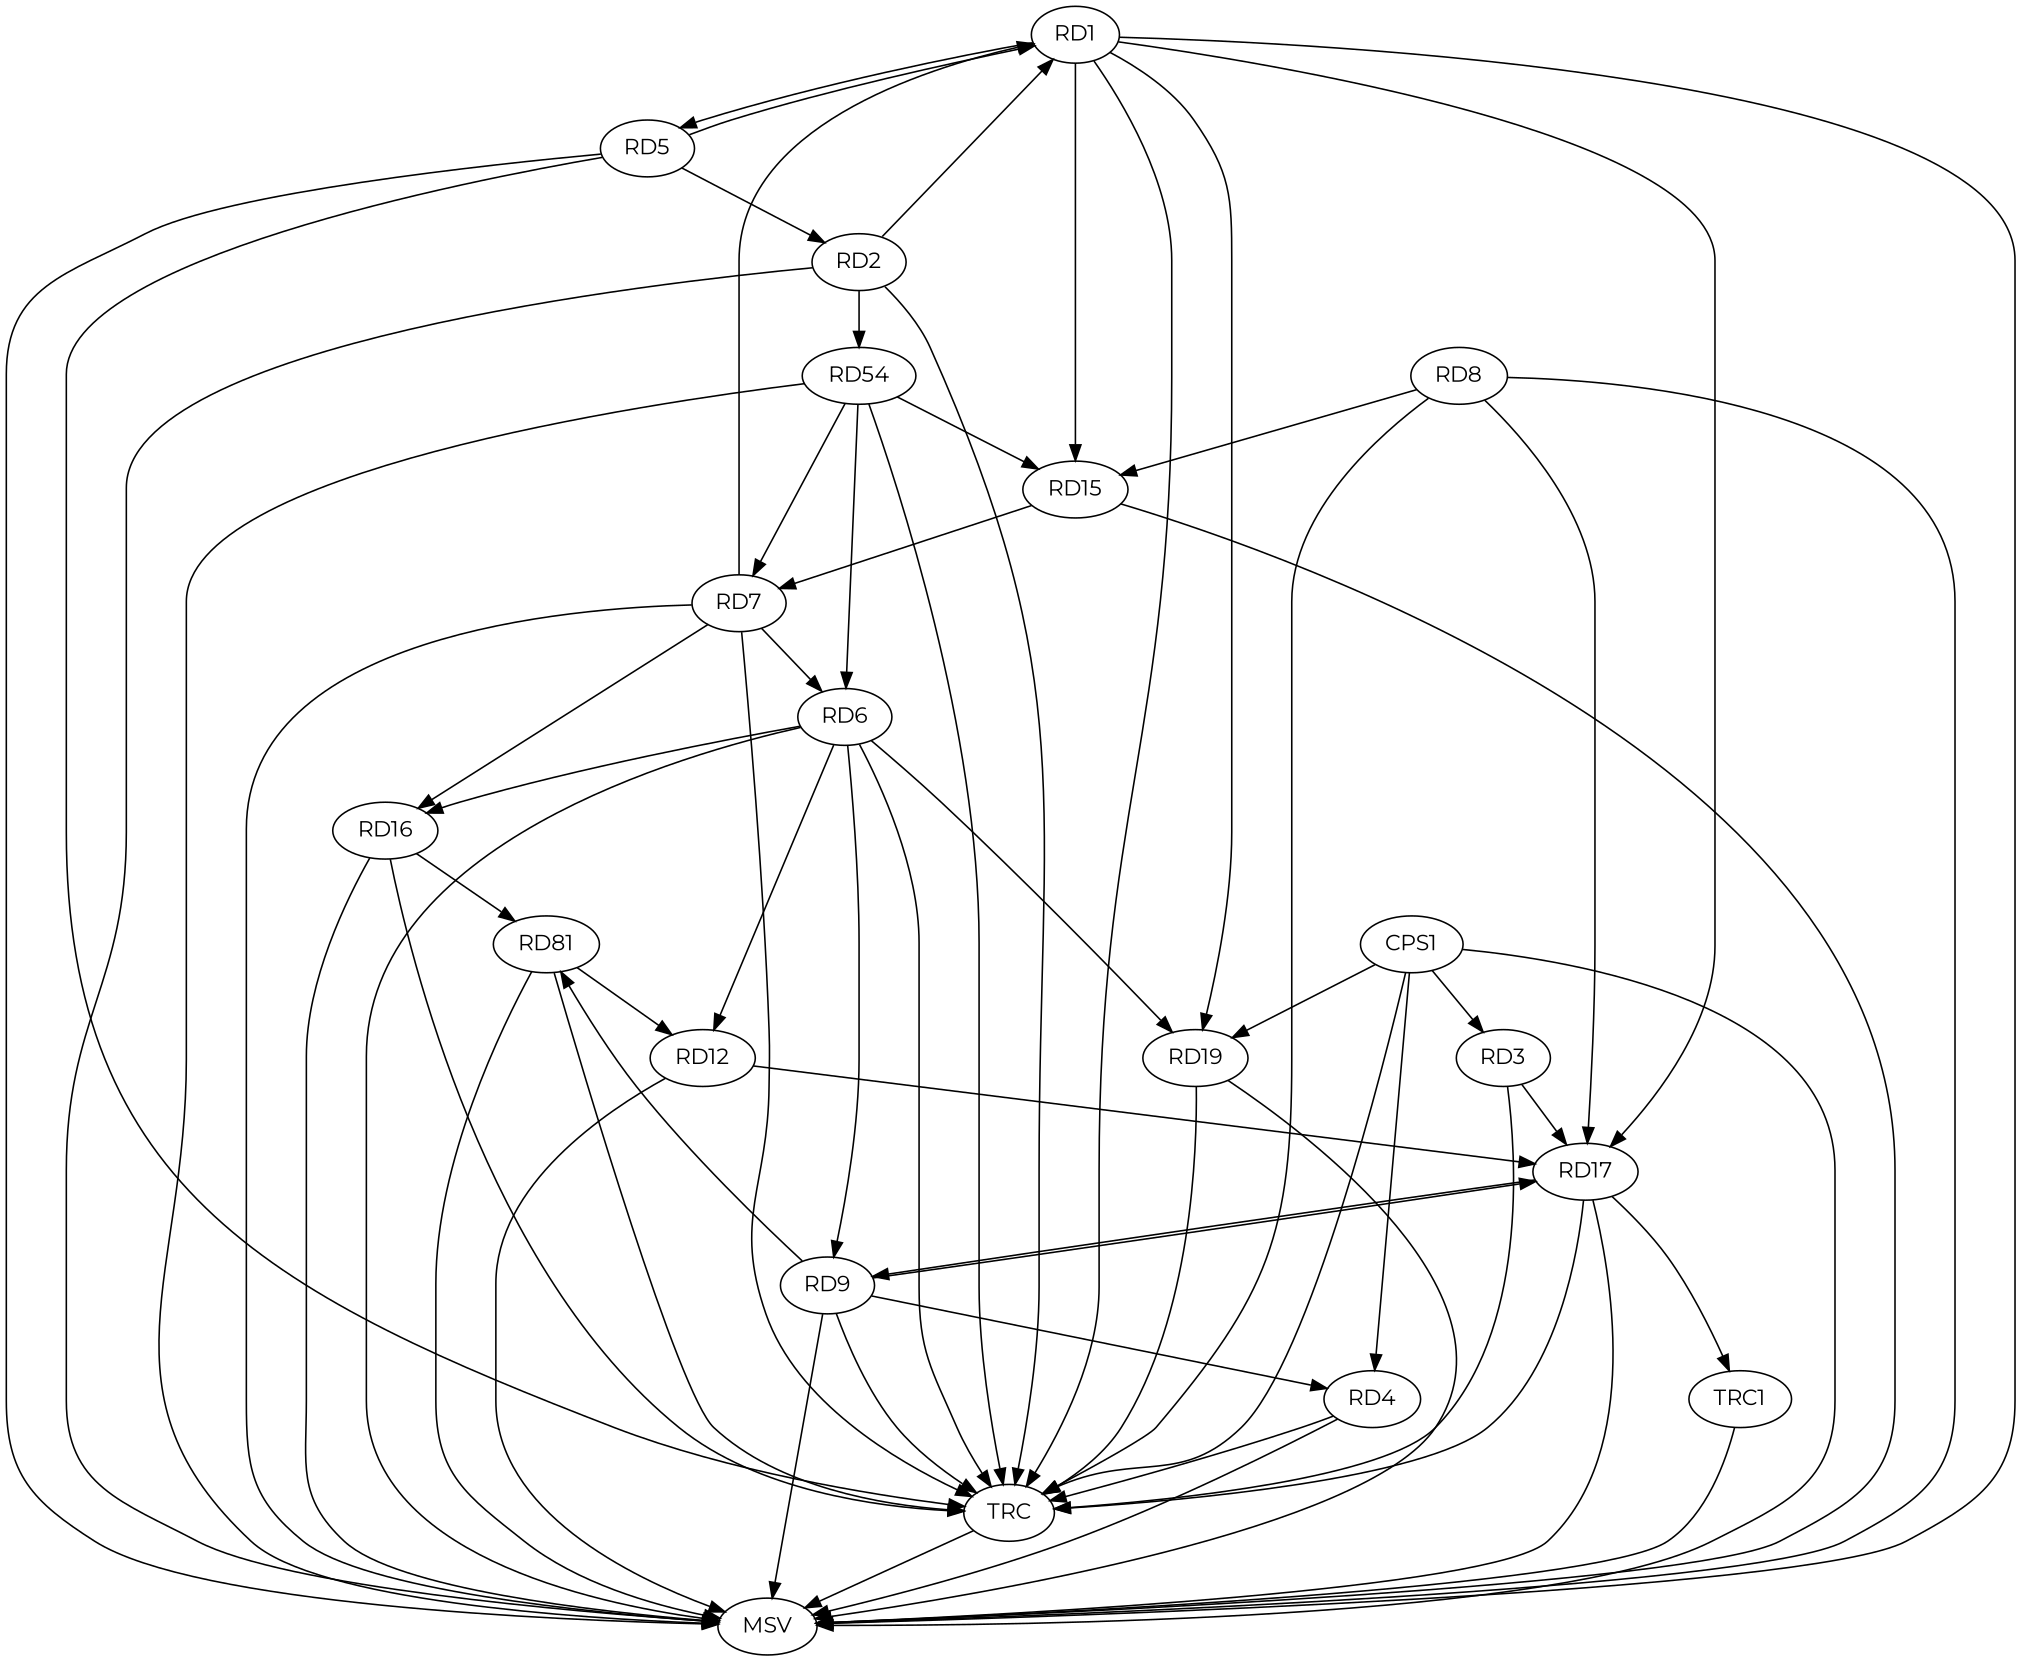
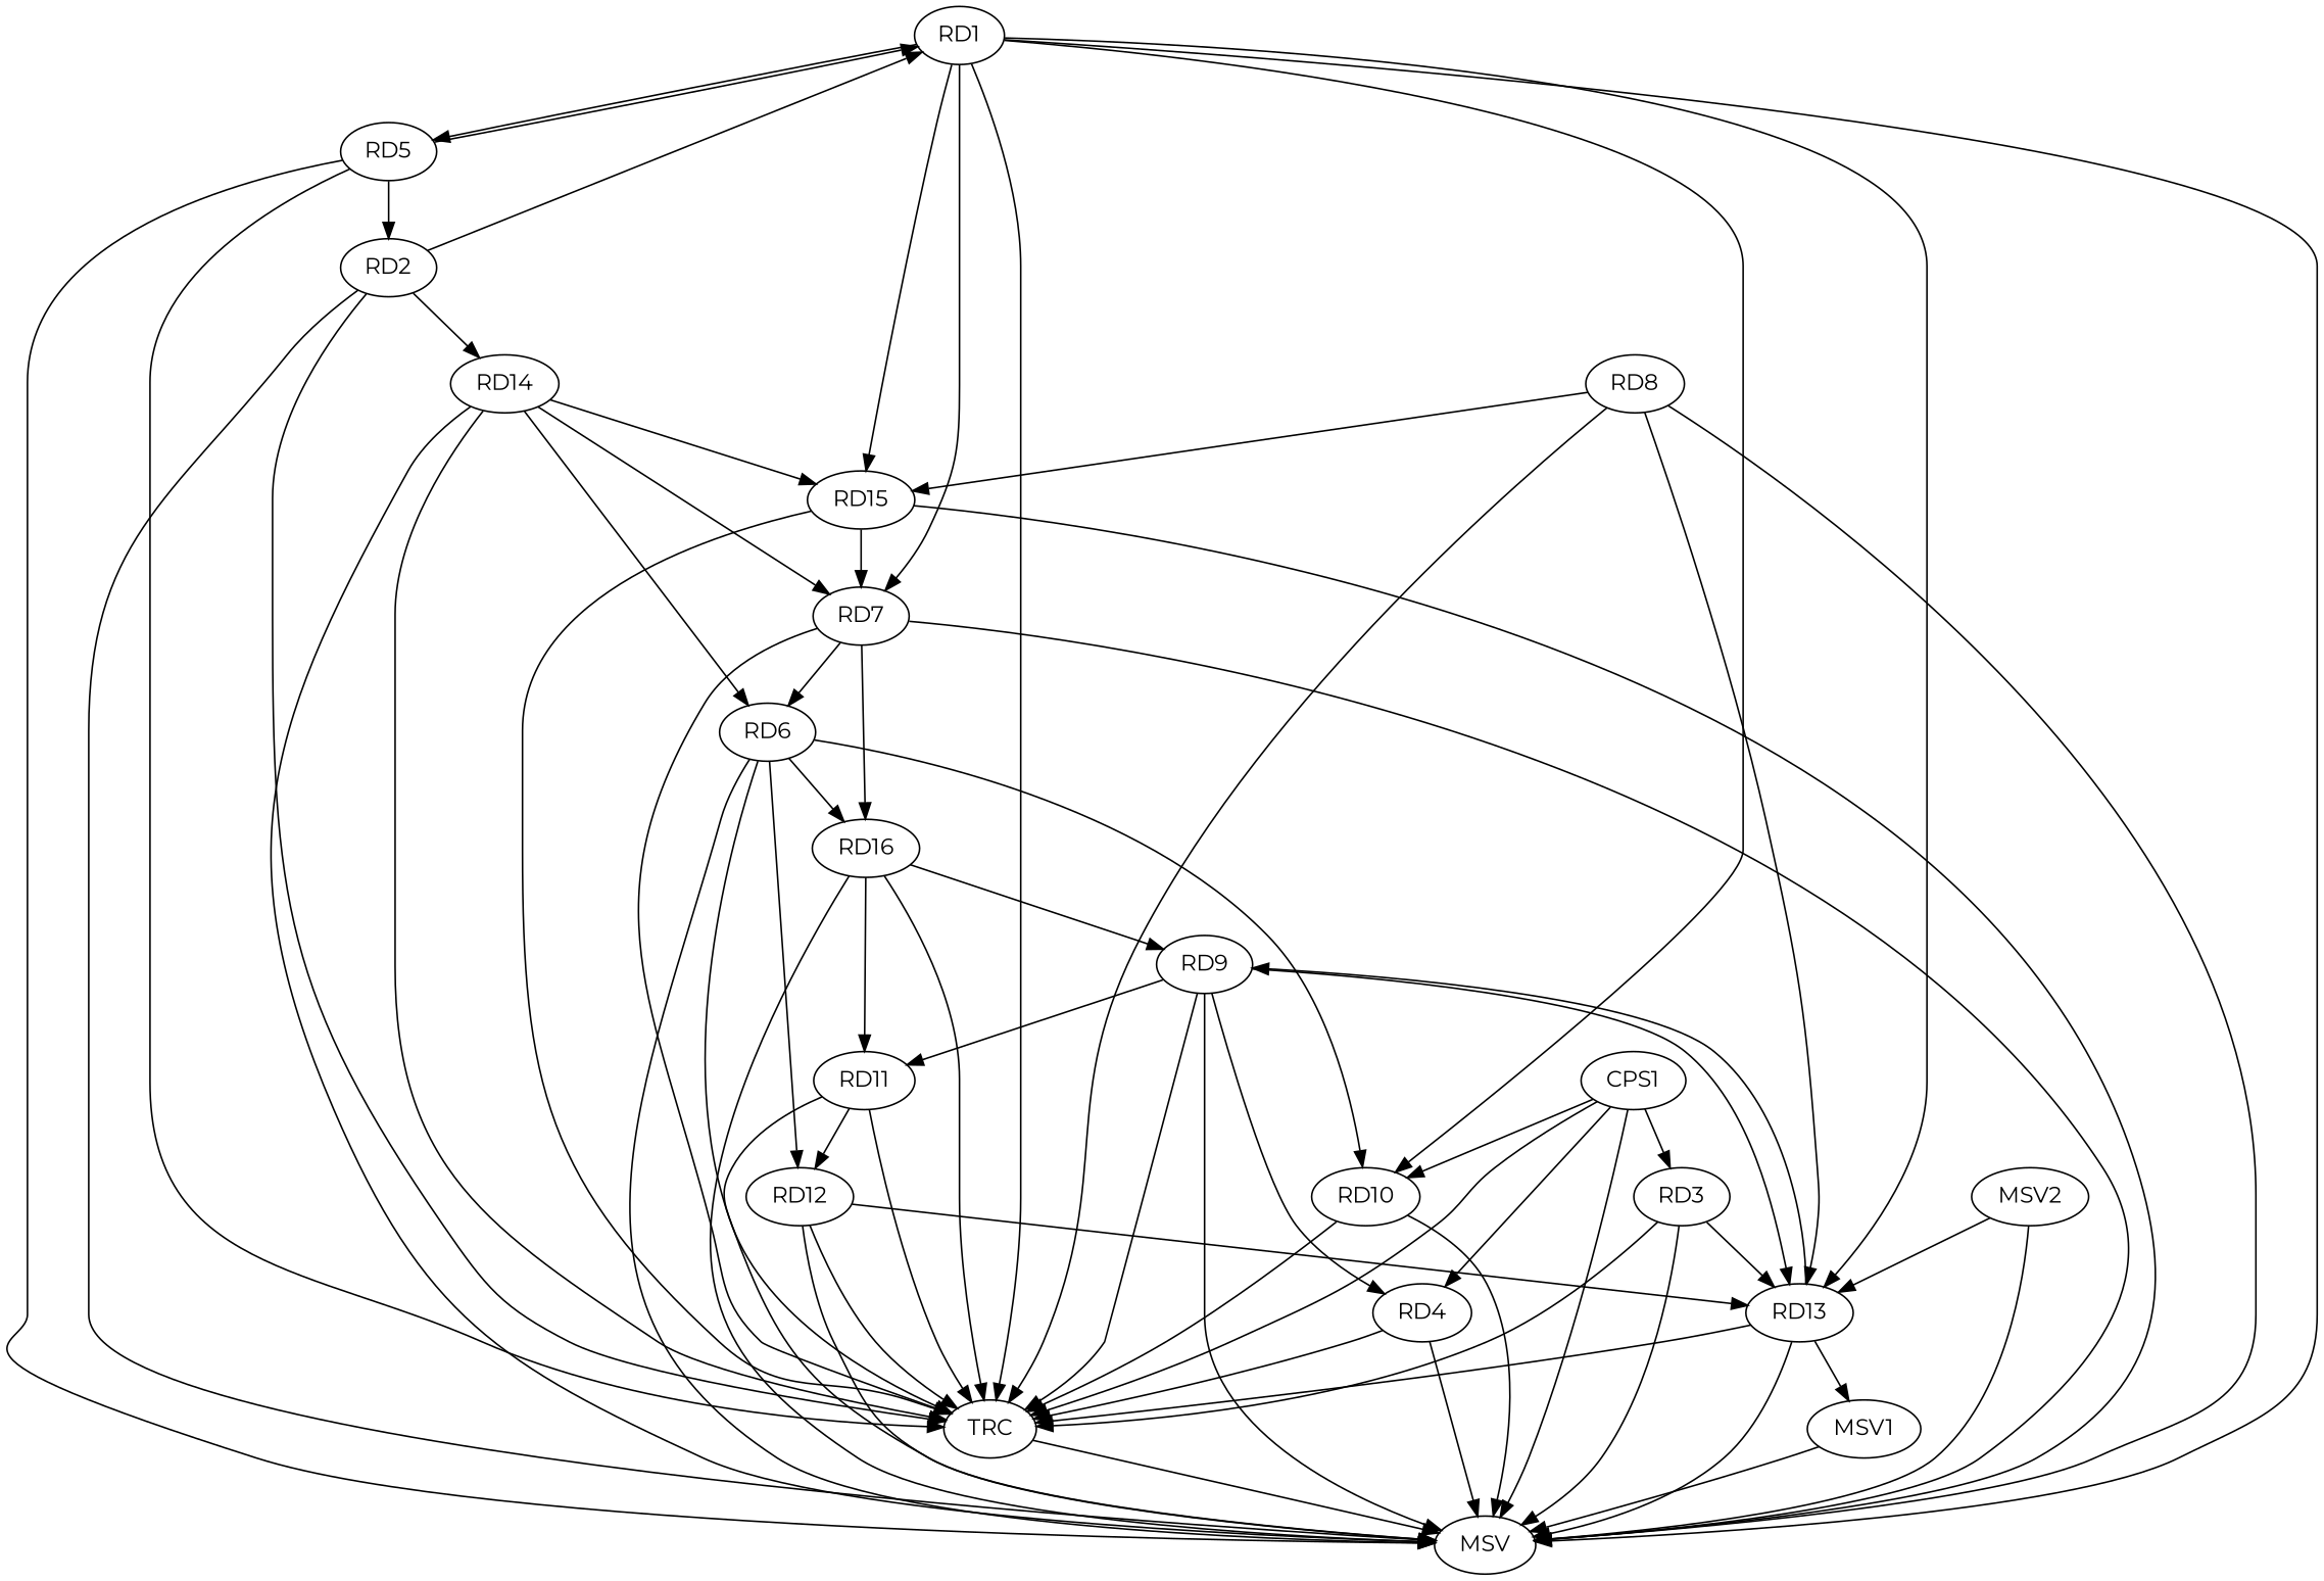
  strict digraph {
    fontname=Montserrat
    node [fontname=Montserrat]
    edge [fontname=Montserrat]
    n1 [label=RD1]
    n2 [label=RD5]
    n3 [label=RD7]
-   n4 [label=RD19]
-   n5 [label=RD17]
+   n4 [label=RD10]
+   n5 [label=RD13]
    n6 [label=RD15]
    n7 [label=MSV]
    n8 [label=TRC]
    n9 [label=RD2]
    n10 [label=RD6]
    n11 [label=RD16]
    n12 [label=RD9]
-   n13 [label=TRC1]
-   n14 [label=RD54]
+   n13 [label=MSV1]
+   n14 [label=RD14]
    n15 [label=RD3]
    n16 [label=RD4]
    n17 [label=RD12]
-   n18 [label=RD81]
+   n18 [label=RD11]
    n19 [label=RD8]
    n20 [label=CPS1]
+   n21 [label=MSV2]
    n1 -> n2
-   n3 -> n1
+   n1 -> n3
    n1 -> n4
    n1 -> n5
    n1 -> n6
    n1 -> n7
    n1 -> n8
    n2 -> n1
    n2 -> n7
    n2 -> n8
    n2 -> n9
    n3 -> n7
    n3 -> n8
    n3 -> n10
    n3 -> n11
    n4 -> n7
    n4 -> n8
    n5 -> n7
    n5 -> n8
    n5 -> n12
    n5 -> n13
    n6 -> n3
    n6 -> n7
+   n6 -> n8
    n8 -> n7
    n9 -> n1
    n9 -> n7
    n9 -> n8
    n9 -> n14
    n10 -> n4
    n10 -> n7
    n10 -> n8
    n10 -> n11
-   n10 -> n12
+   n11 -> n12
    n10 -> n17
    n11 -> n7
    n11 -> n8
    n11 -> n18
    n12 -> n5
    n12 -> n7
    n12 -> n8
    n12 -> n16
    n12 -> n18
    n13 -> n7
    n14 -> n3
    n14 -> n6
    n14 -> n7
    n14 -> n8
    n14 -> n10
    n15 -> n5
+   n15 -> n7
    n15 -> n8
    n16 -> n7
    n16 -> n8
    n17 -> n5
    n17 -> n7
+   n17 -> n8
    n18 -> n7
    n18 -> n8
    n18 -> n17
    n19 -> n5
    n19 -> n6
    n19 -> n7
    n19 -> n8
    n20 -> n4
    n20 -> n7
    n20 -> n8
    n20 -> n15
    n20 -> n16
+   n21 -> n5
+   n21 -> n7
  }
